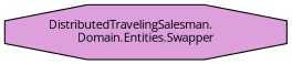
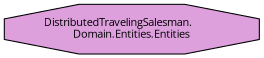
  digraph {
    rankdir=TB
    fontname="Open Sans"
-   n1 [color=black fillcolor=plum fontname="Open Sans" fontsize=10 height=0.2 label="DistributedTravelingSalesman.\lDomain.Entities.Swapper" shape=octagon style=filled width=0.4]
+   n1 [color=black fillcolor=plum fontname="Open Sans" fontsize=10 height=0.2 label="DistributedTravelingSalesman.\lDomain.Entities.Entities" shape=octagon style=filled width=0.4]
  }
